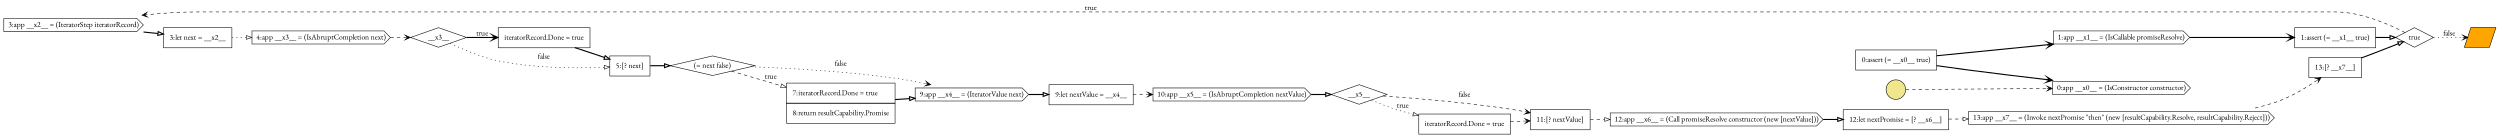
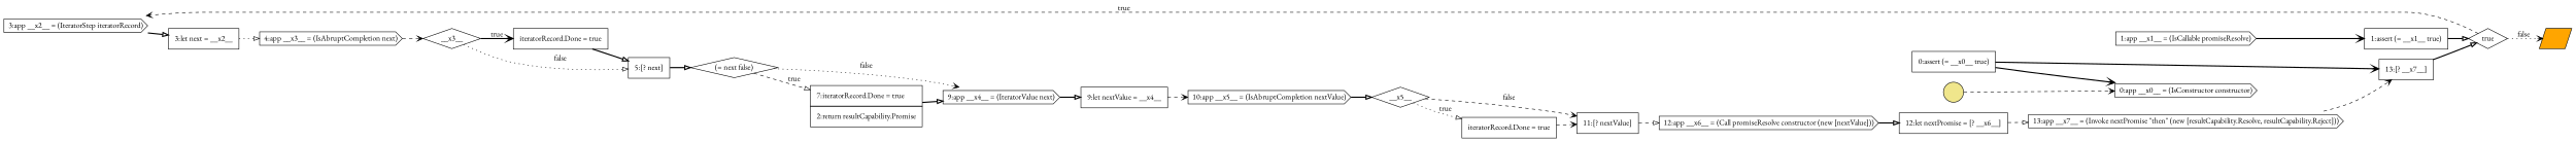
  digraph {
    fontname="EB Garamond"
    rankdir=LR
    node [color=black fillcolor=white fontname="EB Garamond" shape=none style=filled]
    edge [arrowhead=onormal color=black fontname="EB Garamond" style=bold]
    n1 [label=<<font color="black">3:app __x2__ = (IteratorStep iteratorRecord)</font>> shape=cds]
    n2 [label=<<font color="black">     <table border="0" cellborder="1" cellspacing="0" cellpadding="10">       <tr><td align="left">3:let next = __x2__</td></tr>     </table>   </font>> margin=0]
    n3 [label=<<font color="black">4:app __x3__ = (IsAbruptCompletion next)</font>> shape=cds]
    n4 [label=<<font color="black">10:app __x5__ = (IsAbruptCompletion nextValue)</font>> shape=cds]
    n5 [label=<<font color="black">__x5__</font>> shape=diamond]
    n6 [label=<<font color="black">     <table border="0" cellborder="1" cellspacing="0" cellpadding="10">       <tr><td align="left">iteratorRecord.Done = true</td></tr>     </table>   </font>> margin=0]
    n7 [label=<<font color="black">     <table border="0" cellborder="1" cellspacing="0" cellpadding="10">       <tr><td align="left">11:[? nextValue]</td></tr>     </table>   </font>> margin=0]
    n8 [fillcolor=khaki label=" " shape=circle]
    n9 [label=<<font color="black">0:app __x0__ = (IsConstructor constructor)</font>> shape=cds]
    n10 [label=<<font color="black">     <table border="0" cellborder="1" cellspacing="0" cellpadding="10">       <tr><td align="left">iteratorRecord.Done = true</td></tr>     </table>   </font>> margin=0]
    n11 [label=<<font color="black">     <table border="0" cellborder="1" cellspacing="0" cellpadding="10">       <tr><td align="left">5:[? next]</td></tr>     </table>   </font>> margin=0]
    n12 [label=<<font color="black">(= next false)</font>> shape=diamond]
    n13 [label=<<font color="black">12:app __x6__ = (Call promiseResolve constructor (new [nextValue]))</font>> shape=cds]
    n14 [fillcolor=orange label=" " shape=parallelogram]
    n15 [label=<<font color="black">__x3__</font>> shape=diamond]
-   n16 [label=<<font color="black">     <table border="0" cellborder="1" cellspacing="0" cellpadding="10">       <tr><td align="left">7:iteratorRecord.Done = true</td></tr>       <tr><td align="left">8:return resultCapability.Promise</td></tr>     </table>   </font>> margin=0]
+   n16 [label=<<font color="black">     <table border="0" cellborder="1" cellspacing="0" cellpadding="10">       <tr><td align="left">7:iteratorRecord.Done = true</td></tr>       <tr><td align="left">2:return resultCapability.Promise</td></tr>     </table>   </font>> margin=0]
    n17 [label=<<font color="black">9:app __x4__ = (IteratorValue next)</font>> shape=cds]
    n18 [label=<<font color="black">     <table border="0" cellborder="1" cellspacing="0" cellpadding="10">       <tr><td align="left">9:let nextValue = __x4__</td></tr>     </table>   </font>> margin=0]
    n19 [label=<<font color="black">     <table border="0" cellborder="1" cellspacing="0" cellpadding="10">       <tr><td align="left">1:assert (= __x1__ true)</td></tr>     </table>   </font>> margin=0]
    n20 [label=<<font color="black">true</font>> shape=diamond]
    n21 [label=<<font color="black">     <table border="0" cellborder="1" cellspacing="0" cellpadding="10">       <tr><td align="left">0:assert (= __x0__ true)</td></tr>     </table>   </font>> margin=0]
    n22 [label=<<font color="black">1:app __x1__ = (IsCallable promiseResolve)</font>> shape=cds]
    n23 [label=<<font color="black">     <table border="0" cellborder="1" cellspacing="0" cellpadding="10">       <tr><td align="left">12:let nextPromise = [? __x6__]</td></tr>     </table>   </font>> margin=0]
    n24 [label=<<font color="black">     <table border="0" cellborder="1" cellspacing="0" cellpadding="10">       <tr><td align="left">13:[? __x7__]</td></tr>     </table>   </font>> margin=0]
    n25 [label=<<font color="black">13:app __x7__ = (Invoke nextPromise &quot;then&quot; (new [resultCapability.Resolve, resultCapability.Reject]))</font>> shape=cds]
    n1 -> n2
    n2 -> n3 [style=dotted]
    n3 -> n15 [arrowhead=vee style=dashed]
    n4 -> n5
    n5 -> n6 [label=<<font color="black">true</font>> style=dotted]
    n5 -> n7 [arrowhead=vee label=<<font color="black">false</font>> style=dashed]
    n6 -> n7 [arrowhead=vee style=dashed]
    n7 -> n13 [style=dashed]
    n8 -> n9 [arrowhead=vee style=dashed]
    n10 -> n11
    n11 -> n12
    n12 -> n16 [label=<<font color="black">true</font>> style=dashed]
    n12 -> n17 [arrowhead=vee label=<<font color="black">false</font>> style=dotted]
    n13 -> n23
    n15 -> n10 [arrowhead=vee label=<<font color="black">true</font>>]
    n15 -> n11 [label=<<font color="black">false</font>> style=dotted]
    n16 -> n17
    n17 -> n18
    n18 -> n4 [arrowhead=vee style=dashed]
    n19 -> n20
    n20 -> n1 [arrowhead=vee label=<<font color="black">true</font>> style=dashed]
    n20 -> n14 [arrowhead=vee label=<<font color="black">false</font>> style=dotted]
    n21 -> n9 [arrowhead=vee]
-   n21 -> n22 [arrowhead=vee]
+   n21 -> n24 [arrowhead=vee]
    n22 -> n19 [arrowhead=vee]
    n23 -> n25 [style=dashed]
    n24 -> n20
    n25 -> n24 [arrowhead=vee style=dashed]
  }
